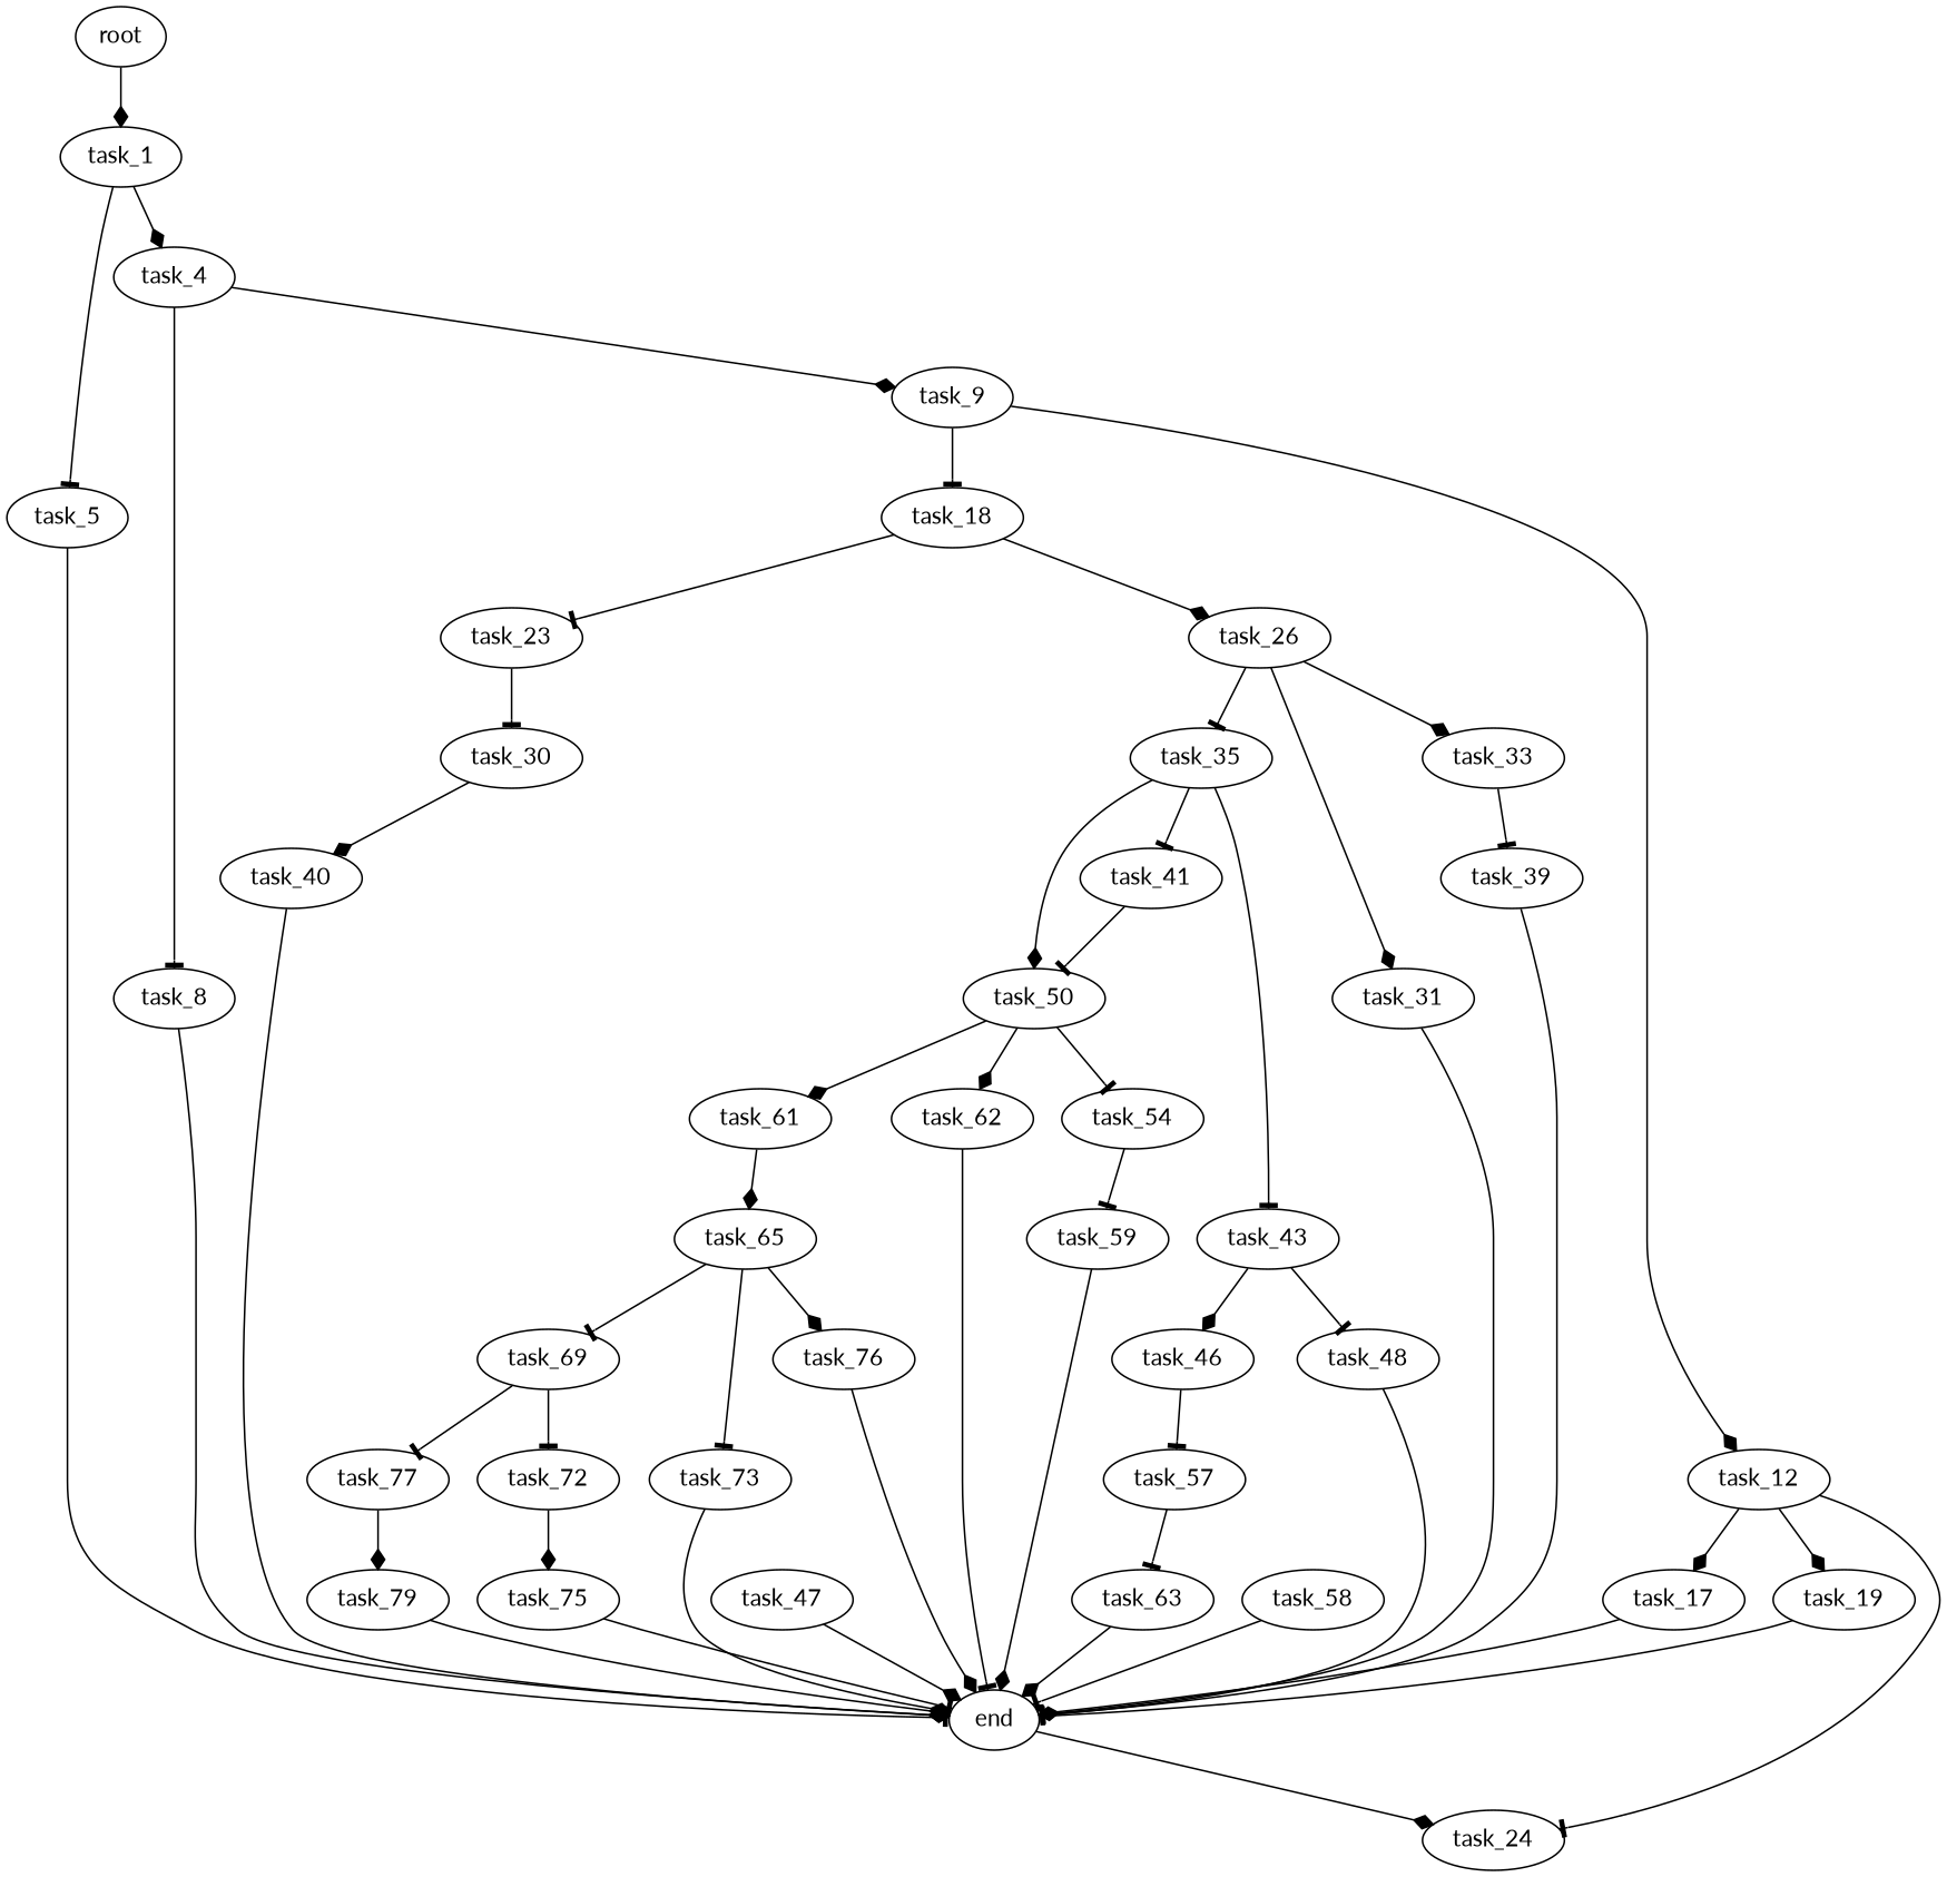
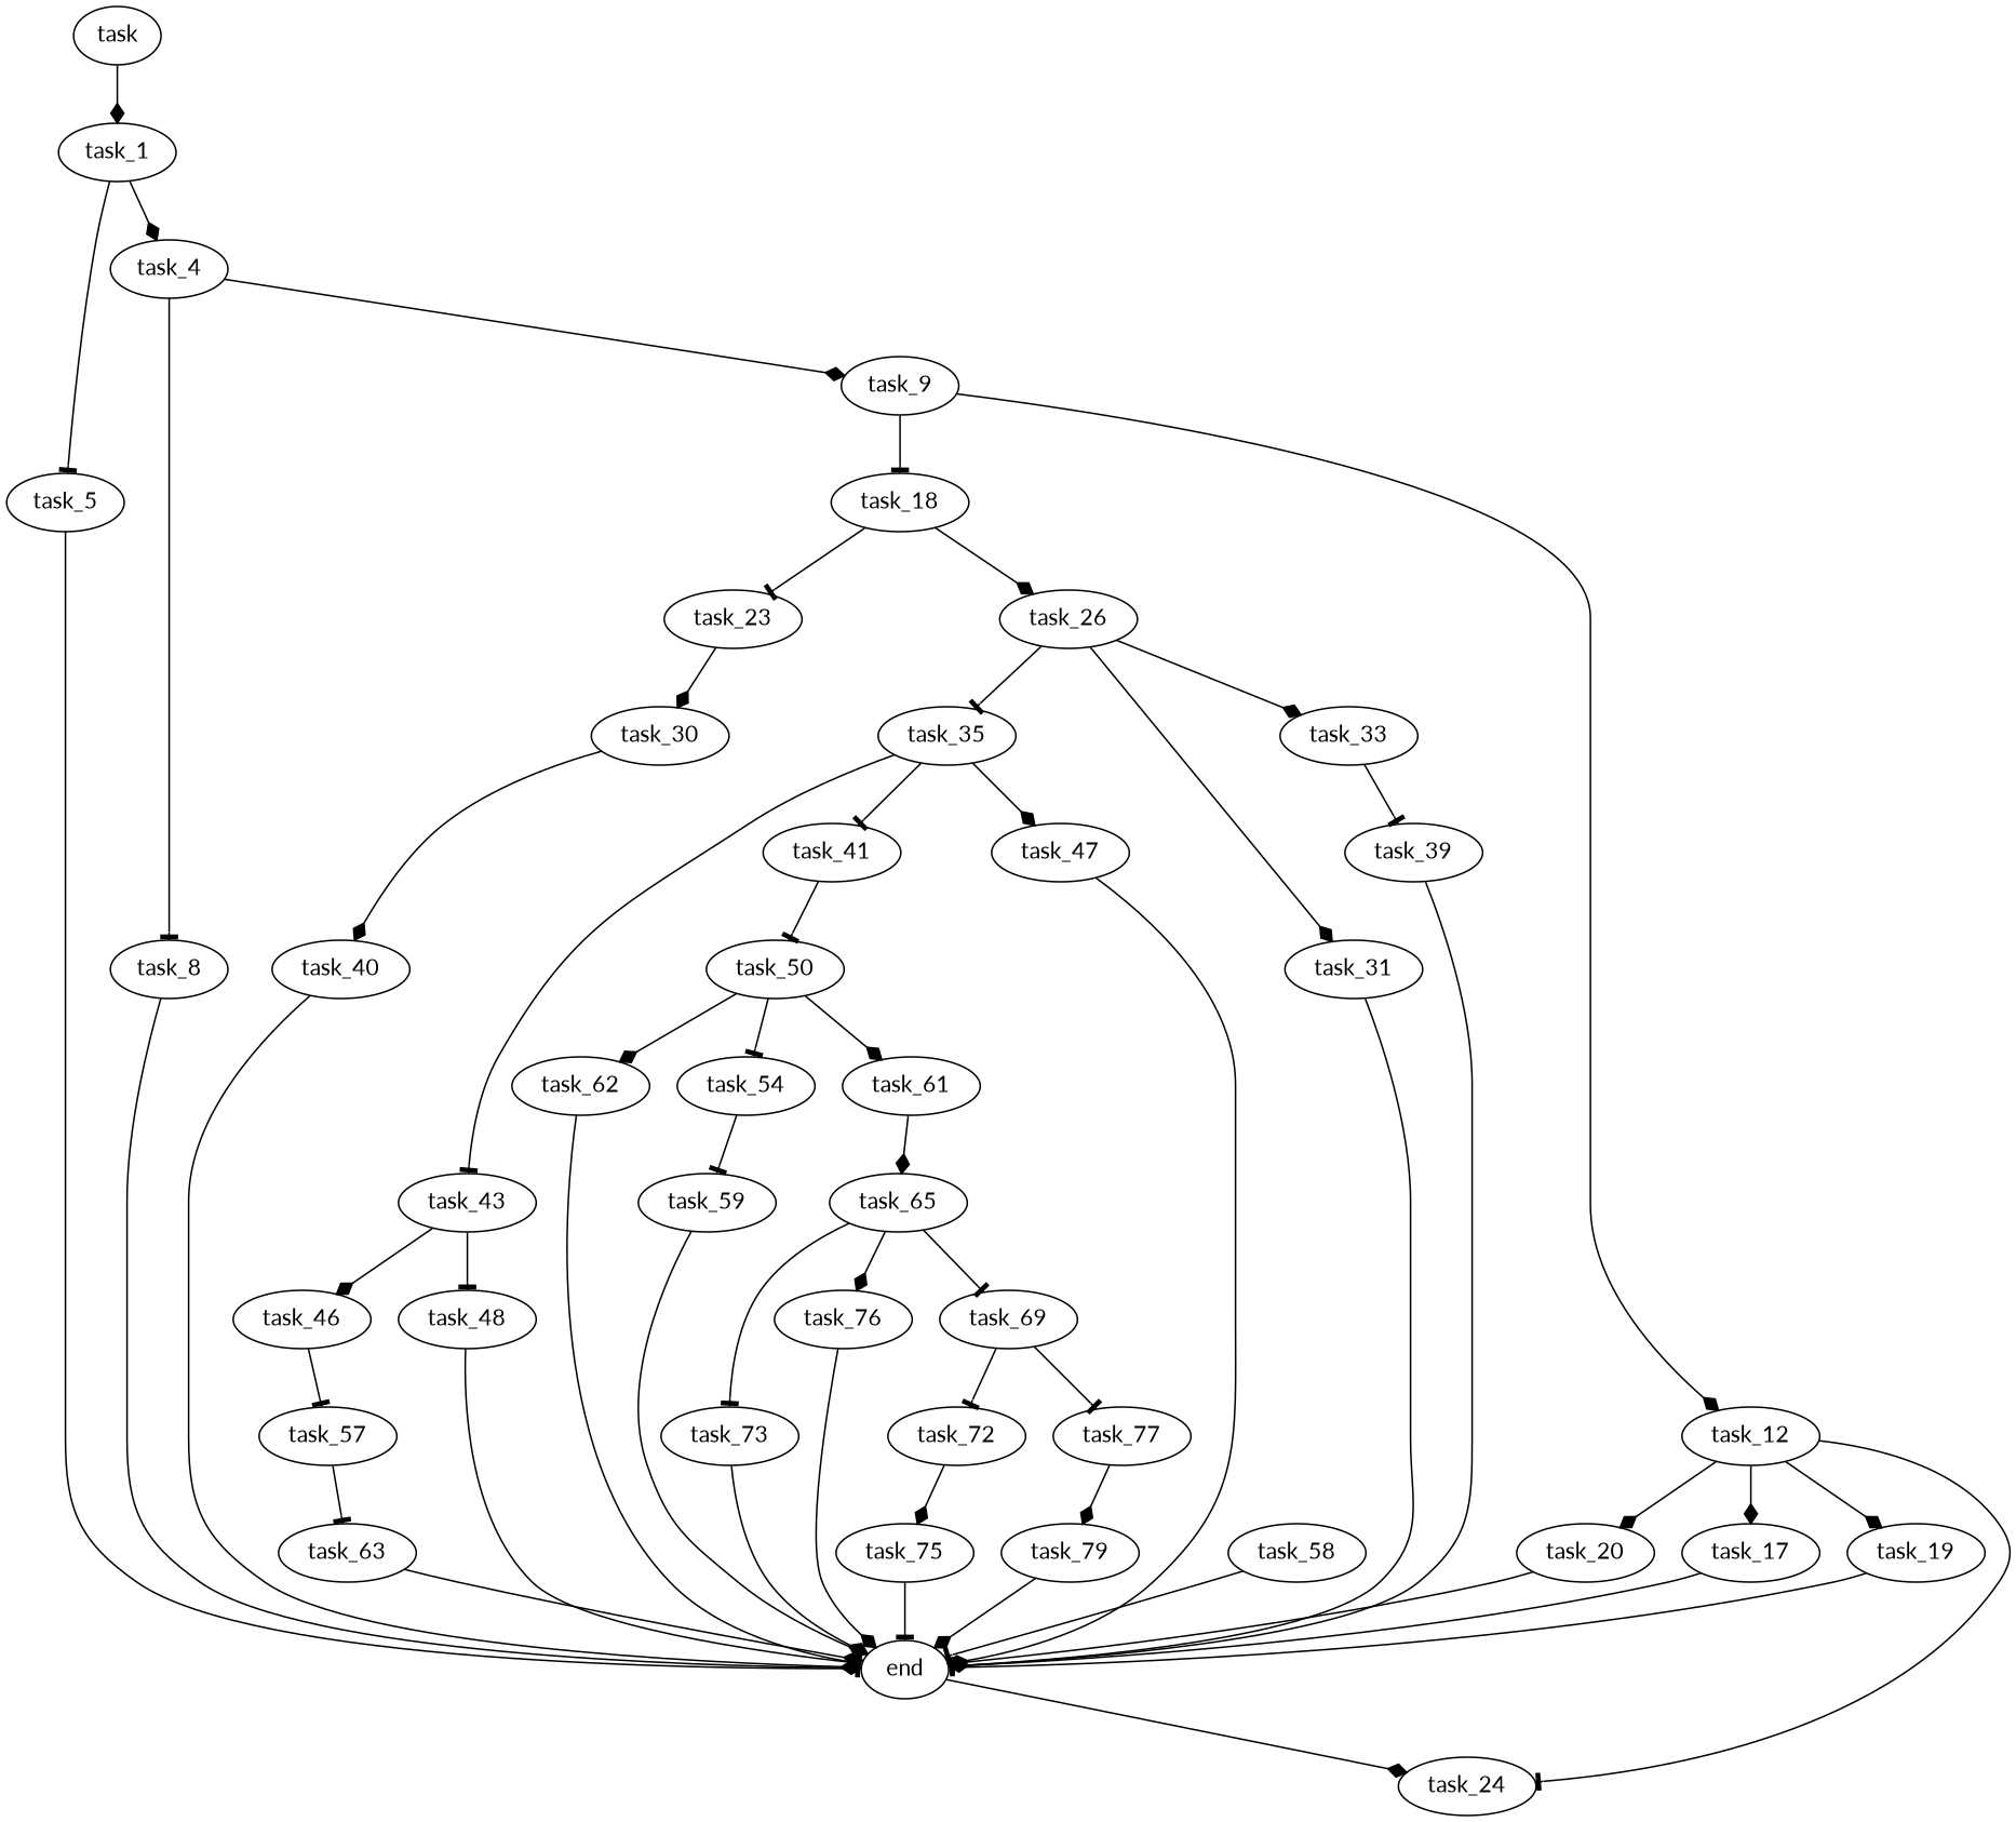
  digraph {
    fontname=Lato
    node [fontname=Lato]
    edge [arrowhead=diamond fontname=Lato]
-   root
+   root [label=task]
    task_1
    task_4
    task_5
    task_8
    task_9
    end
    task_12
    task_18
    task_24
    task_17
    task_19
+   task_20
    task_23
    task_26
    task_30
    task_31
    task_33
    task_35
    task_40
    task_39
    task_41
    task_43
    task_47
    task_50
    task_46
    task_48
    task_54
    task_61
    task_62
    task_57
    task_59
    task_65
    task_63
    task_58
    task_69
    task_73
    task_76
    task_72
    task_77
    task_75
    task_79
    root -> task_1
    task_1 -> task_4
    task_1 -> task_5 [arrowhead=tee]
    task_4 -> task_8 [arrowhead=tee]
    task_4 -> task_9
    task_5 -> end [arrowhead=tee]
    task_8 -> end
    task_9 -> task_12
    task_9 -> task_18 [arrowhead=tee]
    end -> task_24
    task_12 -> task_24 [arrowhead=tee]
    task_12 -> task_17
    task_12 -> task_19
+   task_12 -> task_20
    task_18 -> task_23 [arrowhead=tee]
    task_18 -> task_26
    task_17 -> end [arrowhead=tee]
    task_19 -> end [arrowhead=tee]
-   task_23 -> task_30 [arrowhead=tee]
+   task_20 -> end
+   task_23 -> task_30
    task_26 -> task_31
    task_26 -> task_33
    task_26 -> task_35 [arrowhead=tee]
    task_30 -> task_40
    task_31 -> end
    task_33 -> task_39 [arrowhead=tee]
    task_35 -> task_41 [arrowhead=tee]
    task_35 -> task_43 [arrowhead=tee]
-   task_35 -> task_50
+   task_35 -> task_47
    task_40 -> end
    task_39 -> end [arrowhead=tee]
    task_41 -> task_50 [arrowhead=tee]
    task_43 -> task_46
    task_43 -> task_48 [arrowhead=tee]
    task_47 -> end
    task_50 -> task_54 [arrowhead=tee]
    task_50 -> task_61
    task_50 -> task_62
    task_46 -> task_57 [arrowhead=tee]
    task_48 -> end [arrowhead=tee]
    task_54 -> task_59 [arrowhead=tee]
    task_61 -> task_65
    task_62 -> end [arrowhead=tee]
    task_57 -> task_63 [arrowhead=tee]
    task_59 -> end
    task_65 -> task_69 [arrowhead=tee]
    task_65 -> task_73 [arrowhead=tee]
    task_65 -> task_76
    task_63 -> end
    task_58 -> end [arrowhead=tee]
    task_69 -> task_72 [arrowhead=tee]
    task_69 -> task_77 [arrowhead=tee]
    task_73 -> end
    task_76 -> end
    task_72 -> task_75
    task_77 -> task_79
    task_75 -> end [arrowhead=tee]
    task_79 -> end
  }
